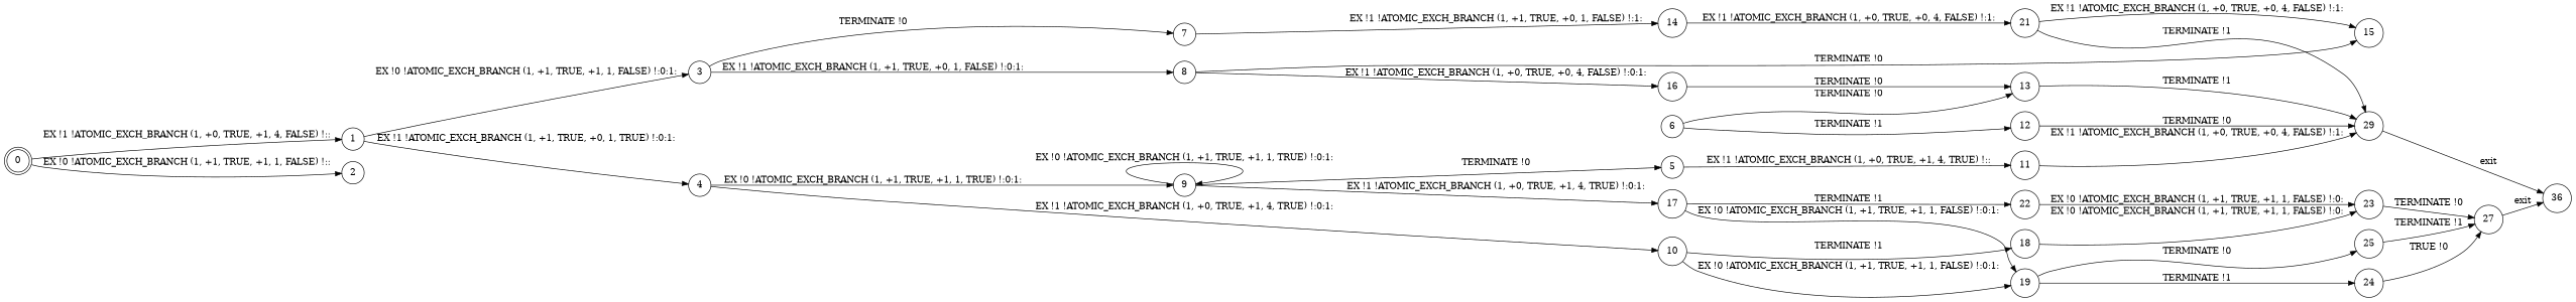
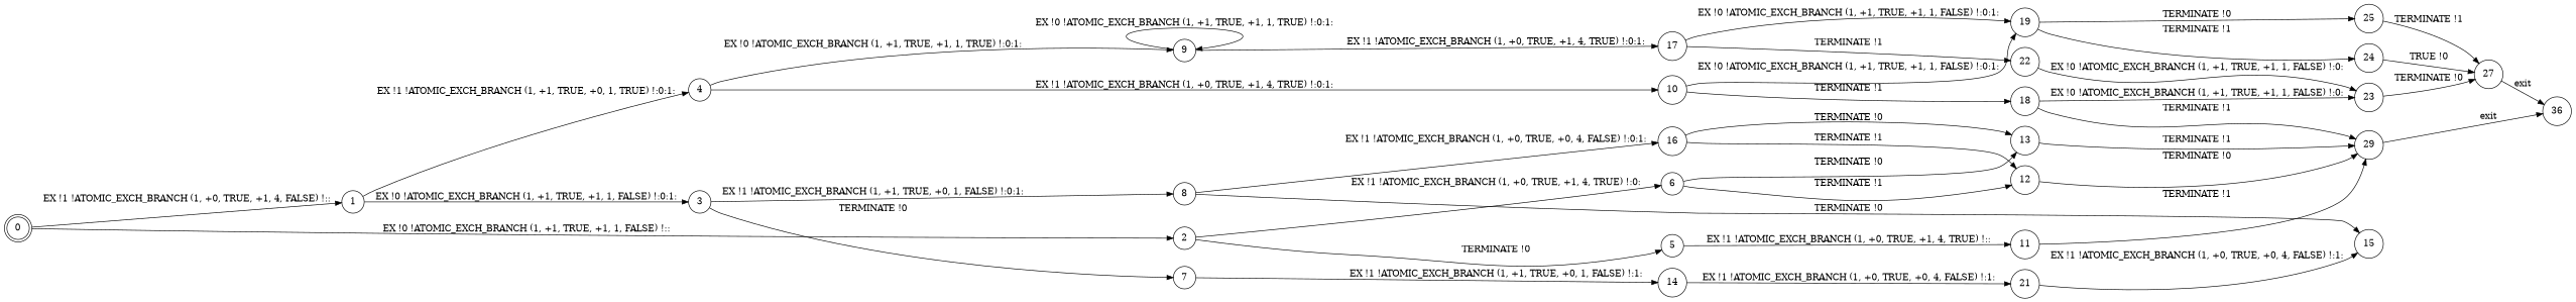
  digraph {
    rankdir=LR
    node [shape=circle]
    0 [peripheries=2]
    1
    2
    3
    4
    5
    6
    7
    8
    9
    10
    11
    12
    13
    14
    15
    16
    17
    18
    19
    n21 [label=29]
    21
    22
    23
    24
    25
    n27 [label=36]
    27
    0 -> 1 [label="EX !1 !ATOMIC_EXCH_BRANCH (1, +0, TRUE, +1, 4, FALSE) !::"]
    0 -> 2 [label="EX !0 !ATOMIC_EXCH_BRANCH (1, +1, TRUE, +1, 1, FALSE) !::"]
    1 -> 3 [label="EX !0 !ATOMIC_EXCH_BRANCH (1, +1, TRUE, +1, 1, FALSE) !:0:1:"]
    1 -> 4 [label="EX !1 !ATOMIC_EXCH_BRANCH (1, +1, TRUE, +0, 1, TRUE) !:0:1:"]
-   9 -> 5 [label="TERMINATE !0"]
+   2 -> 5 [label="TERMINATE !0"]
+   2 -> 6 [label="EX !1 !ATOMIC_EXCH_BRANCH (1, +0, TRUE, +1, 4, TRUE) !:0:"]
    3 -> 7 [label="TERMINATE !0"]
    3 -> 8 [label="EX !1 !ATOMIC_EXCH_BRANCH (1, +1, TRUE, +0, 1, FALSE) !:0:1:"]
    4 -> 9 [label="EX !0 !ATOMIC_EXCH_BRANCH (1, +1, TRUE, +1, 1, TRUE) !:0:1:"]
    4 -> 10 [label="EX !1 !ATOMIC_EXCH_BRANCH (1, +0, TRUE, +1, 4, TRUE) !:0:1:"]
    5 -> 11 [label="EX !1 !ATOMIC_EXCH_BRANCH (1, +0, TRUE, +1, 4, TRUE) !::"]
    6 -> 12 [label="TERMINATE !1"]
    6 -> 13 [label="TERMINATE !0"]
    7 -> 14 [label="EX !1 !ATOMIC_EXCH_BRANCH (1, +1, TRUE, +0, 1, FALSE) !:1:"]
    8 -> 15 [label="TERMINATE !0"]
    8 -> 16 [label="EX !1 !ATOMIC_EXCH_BRANCH (1, +0, TRUE, +0, 4, FALSE) !:0:1:"]
    9 -> 9 [label="EX !0 !ATOMIC_EXCH_BRANCH (1, +1, TRUE, +1, 1, TRUE) !:0:1:"]
    9 -> 17 [label="EX !1 !ATOMIC_EXCH_BRANCH (1, +0, TRUE, +1, 4, TRUE) !:0:1:"]
    10 -> 18 [label="TERMINATE !1"]
    10 -> 19 [label="EX !0 !ATOMIC_EXCH_BRANCH (1, +1, TRUE, +1, 1, FALSE) !:0:1:"]
-   11 -> n21 [label="EX !1 !ATOMIC_EXCH_BRANCH (1, +0, TRUE, +0, 4, FALSE) !:1:"]
+   11 -> n21 [label="TERMINATE !1"]
    12 -> n21 [label="TERMINATE !0"]
    13 -> n21 [label="TERMINATE !1"]
    14 -> 21 [label="EX !1 !ATOMIC_EXCH_BRANCH (1, +0, TRUE, +0, 4, FALSE) !:1:"]
+   16 -> 12 [label="TERMINATE !1"]
    16 -> 13 [label="TERMINATE !0"]
    17 -> 19 [label="EX !0 !ATOMIC_EXCH_BRANCH (1, +1, TRUE, +1, 1, FALSE) !:0:1:"]
    17 -> 22 [label="TERMINATE !1"]
    18 -> 23 [label="EX !0 !ATOMIC_EXCH_BRANCH (1, +1, TRUE, +1, 1, FALSE) !:0:"]
    19 -> 24 [label="TERMINATE !1"]
    19 -> 25 [label="TERMINATE !0"]
    n21 -> n27 [label=exit]
    21 -> 15 [label="EX !1 !ATOMIC_EXCH_BRANCH (1, +0, TRUE, +0, 4, FALSE) !:1:"]
-   21 -> n21 [label="TERMINATE !1"]
+   18 -> n21 [label="TERMINATE !1"]
    22 -> 23 [label="EX !0 !ATOMIC_EXCH_BRANCH (1, +1, TRUE, +1, 1, FALSE) !:0:"]
    23 -> 27 [label="TERMINATE !0"]
    24 -> 27 [label="TRUE !0"]
    25 -> 27 [label="TERMINATE !1"]
    27 -> n27 [label=exit]
  }
